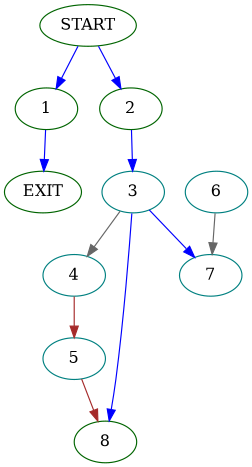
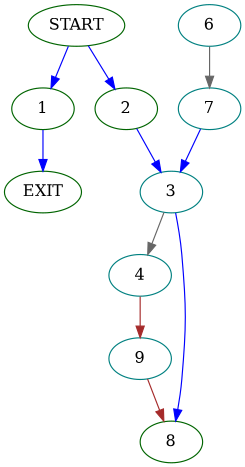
  digraph {
    node [color=darkgreen]
    edge [color=blue]
    n1 [label=START]
    1
    2
    n4 [label=EXIT]
    3 [color=teal]
    4 [color=teal]
    8
-   5 [color=teal]
+   5 [color=teal label=9]
    6 [color=teal]
    7 [color=teal]
    n1 -> 1
    n1 -> 2
    1 -> n4
    2 -> 3
    3 -> 4 [color=gray40]
    3 -> 8
    4 -> 5 [color=brown]
    5 -> 8 [color=brown]
    6 -> 7 [color=gray40]
-   3 -> 7
+   7 -> 3
  }
